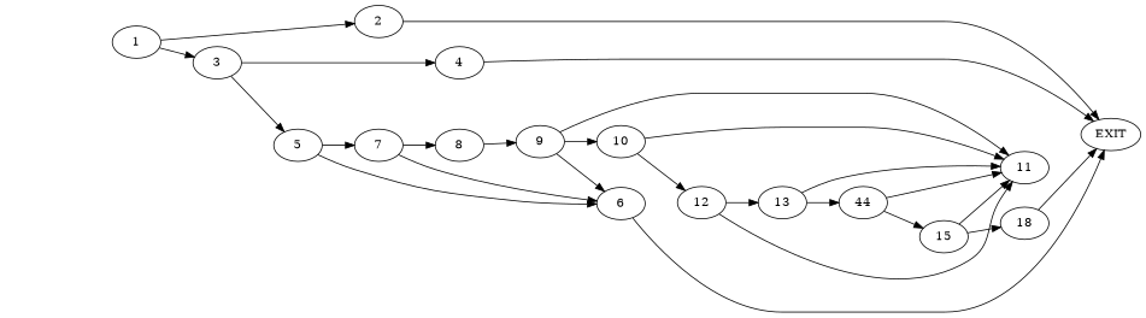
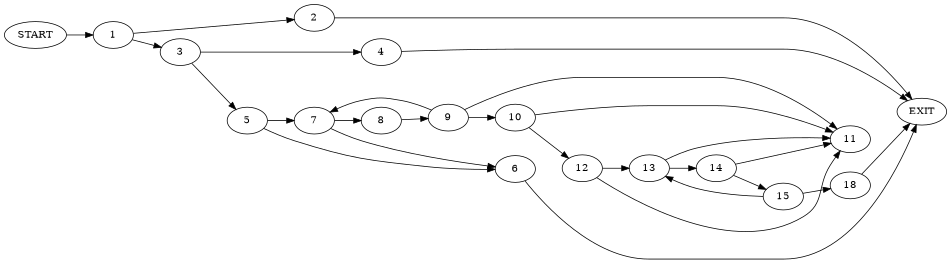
  digraph {
    rankdir=LR
+   n1 [label=START]
    1
    2
    3
    n5 [label=EXIT]
    4
    5
    6
    7
    8
    9
    10
    11
    12
    13
-   14 [label=44]
+   14
    15
    n18 [label=18]
+   n1 -> 1
    1 -> 2
    1 -> 3
    2 -> n5
    3 -> 4
    3 -> 5
    4 -> n5
    5 -> 6
    5 -> 7
    6 -> n5
    7 -> 6
    7 -> 8
    8 -> 9
-   9 -> 6
+   9 -> 7
    9 -> 10
    9 -> 11
    10 -> 11
    10 -> 12
    12 -> 11
    12 -> 13
    13 -> 11
    13 -> 14
    14 -> 11
    14 -> 15
-   15 -> 11
+   15 -> 13
    15 -> n18
    n18 -> n5
  }
